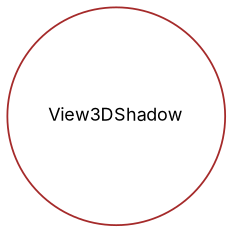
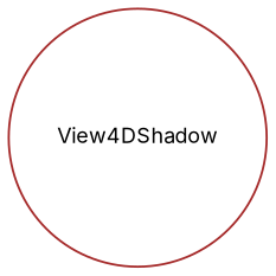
  digraph {
    rankdir=LR
    fontname=Inter
-   n1 [color=brown fillcolor=white fontname=Inter fontsize=10 height=0.2 label=View3DShadow shape=circle style=filled width=0.4]
+   n1 [color=brown fillcolor=white fontname=Inter fontsize=10 height=0.2 label=View4DShadow shape=circle style=filled width=0.4]
  }
